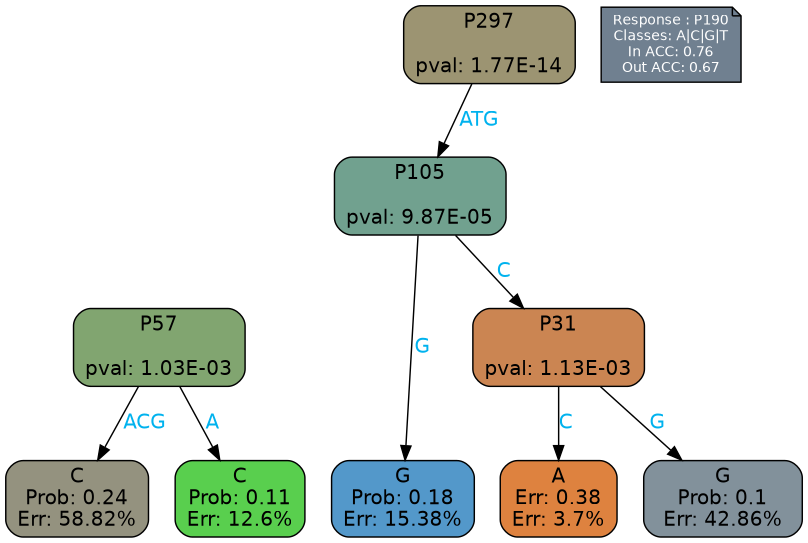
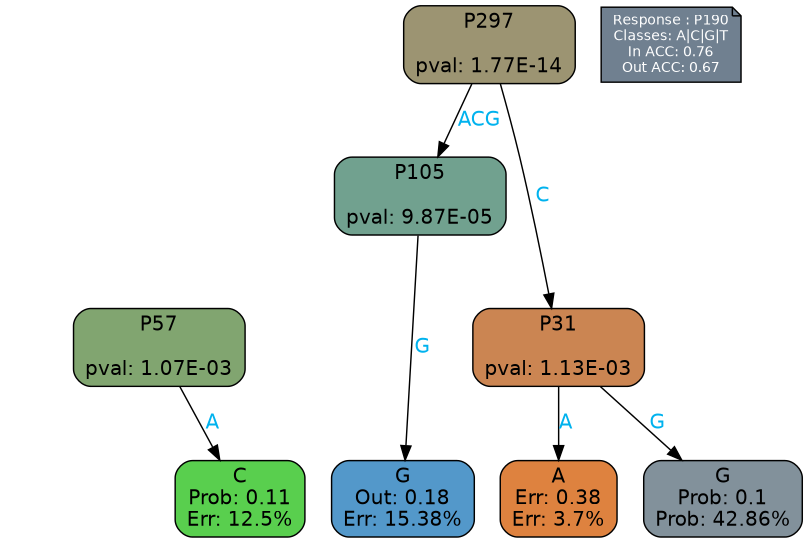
  digraph {
    ranksep=equally
    splines=polylines
    node [color=black fontname=helvetica shape=box style="filled, rounded"]
    edge [fontcolor=deepskyblue2 fontname=helvetica]
-   n1 [fillcolor="#94927f" label="C\nProb: 0.24\nErr: 58.82%"]
-   n2 [fillcolor="#59cf4e" label="C\nProb: 0.11\nErr: 12.6%"]
-   n3 [fillcolor="#5398ca" label="G\nProb: 0.18\nErr: 15.38%"]
+   n2 [fillcolor="#59cf4e" label="C\nProb: 0.11\nErr: 12.5%"]
+   n3 [fillcolor="#5398ca" label="G\nOut: 0.18\nErr: 15.38%"]
    n4 [fillcolor="#de823f" label="A\nErr: 0.38\nErr: 3.7%"]
-   n5 [fillcolor="#82919b" label="G\nProb: 0.1\nErr: 42.86%"]
+   n5 [fillcolor="#82919b" label="G\nProb: 0.1\nProb: 42.86%"]
    n6 [align=left fillcolor=slategray fontcolor=white fontsize=10 label="Response : P190\nClasses: A|C|G|T\nIn ACC: 0.76\nOut ACC: 0.67\n" shape=note style=filled]
    n7 [fillcolor="#9c9472" label="P297\n\npval: 1.77E-14"]
    n8 [fillcolor="#71a18f" label="P105\n\npval: 9.87E-05"]
    n9 [fillcolor="#cb8552" label="P31\n\npval: 1.13E-03"]
-   n10 [fillcolor="#81a570" label="P57\n\npval: 1.03E-03"]
+   n10 [fillcolor="#81a570" label="P57\n\npval: 1.07E-03"]
    subgraph sub_1 {
      rank=same
-     n1
      n2
      n3
      n4
      n5
    }
    subgraph sub_2 {
      rank=same
      n6
      n7
    }
-   n7 -> n8 [label=ATG]
-   n8 -> n9 [label=C]
+   n7 -> n8 [label=ACG]
+   n7 -> n9 [label=C]
    n8 -> n3 [label=G]
-   n9 -> n4 [label=C]
+   n9 -> n4 [label=A]
    n9 -> n5 [label=G]
-   n10 -> n1 [label=ACG]
    n10 -> n2 [label=A]
  }
